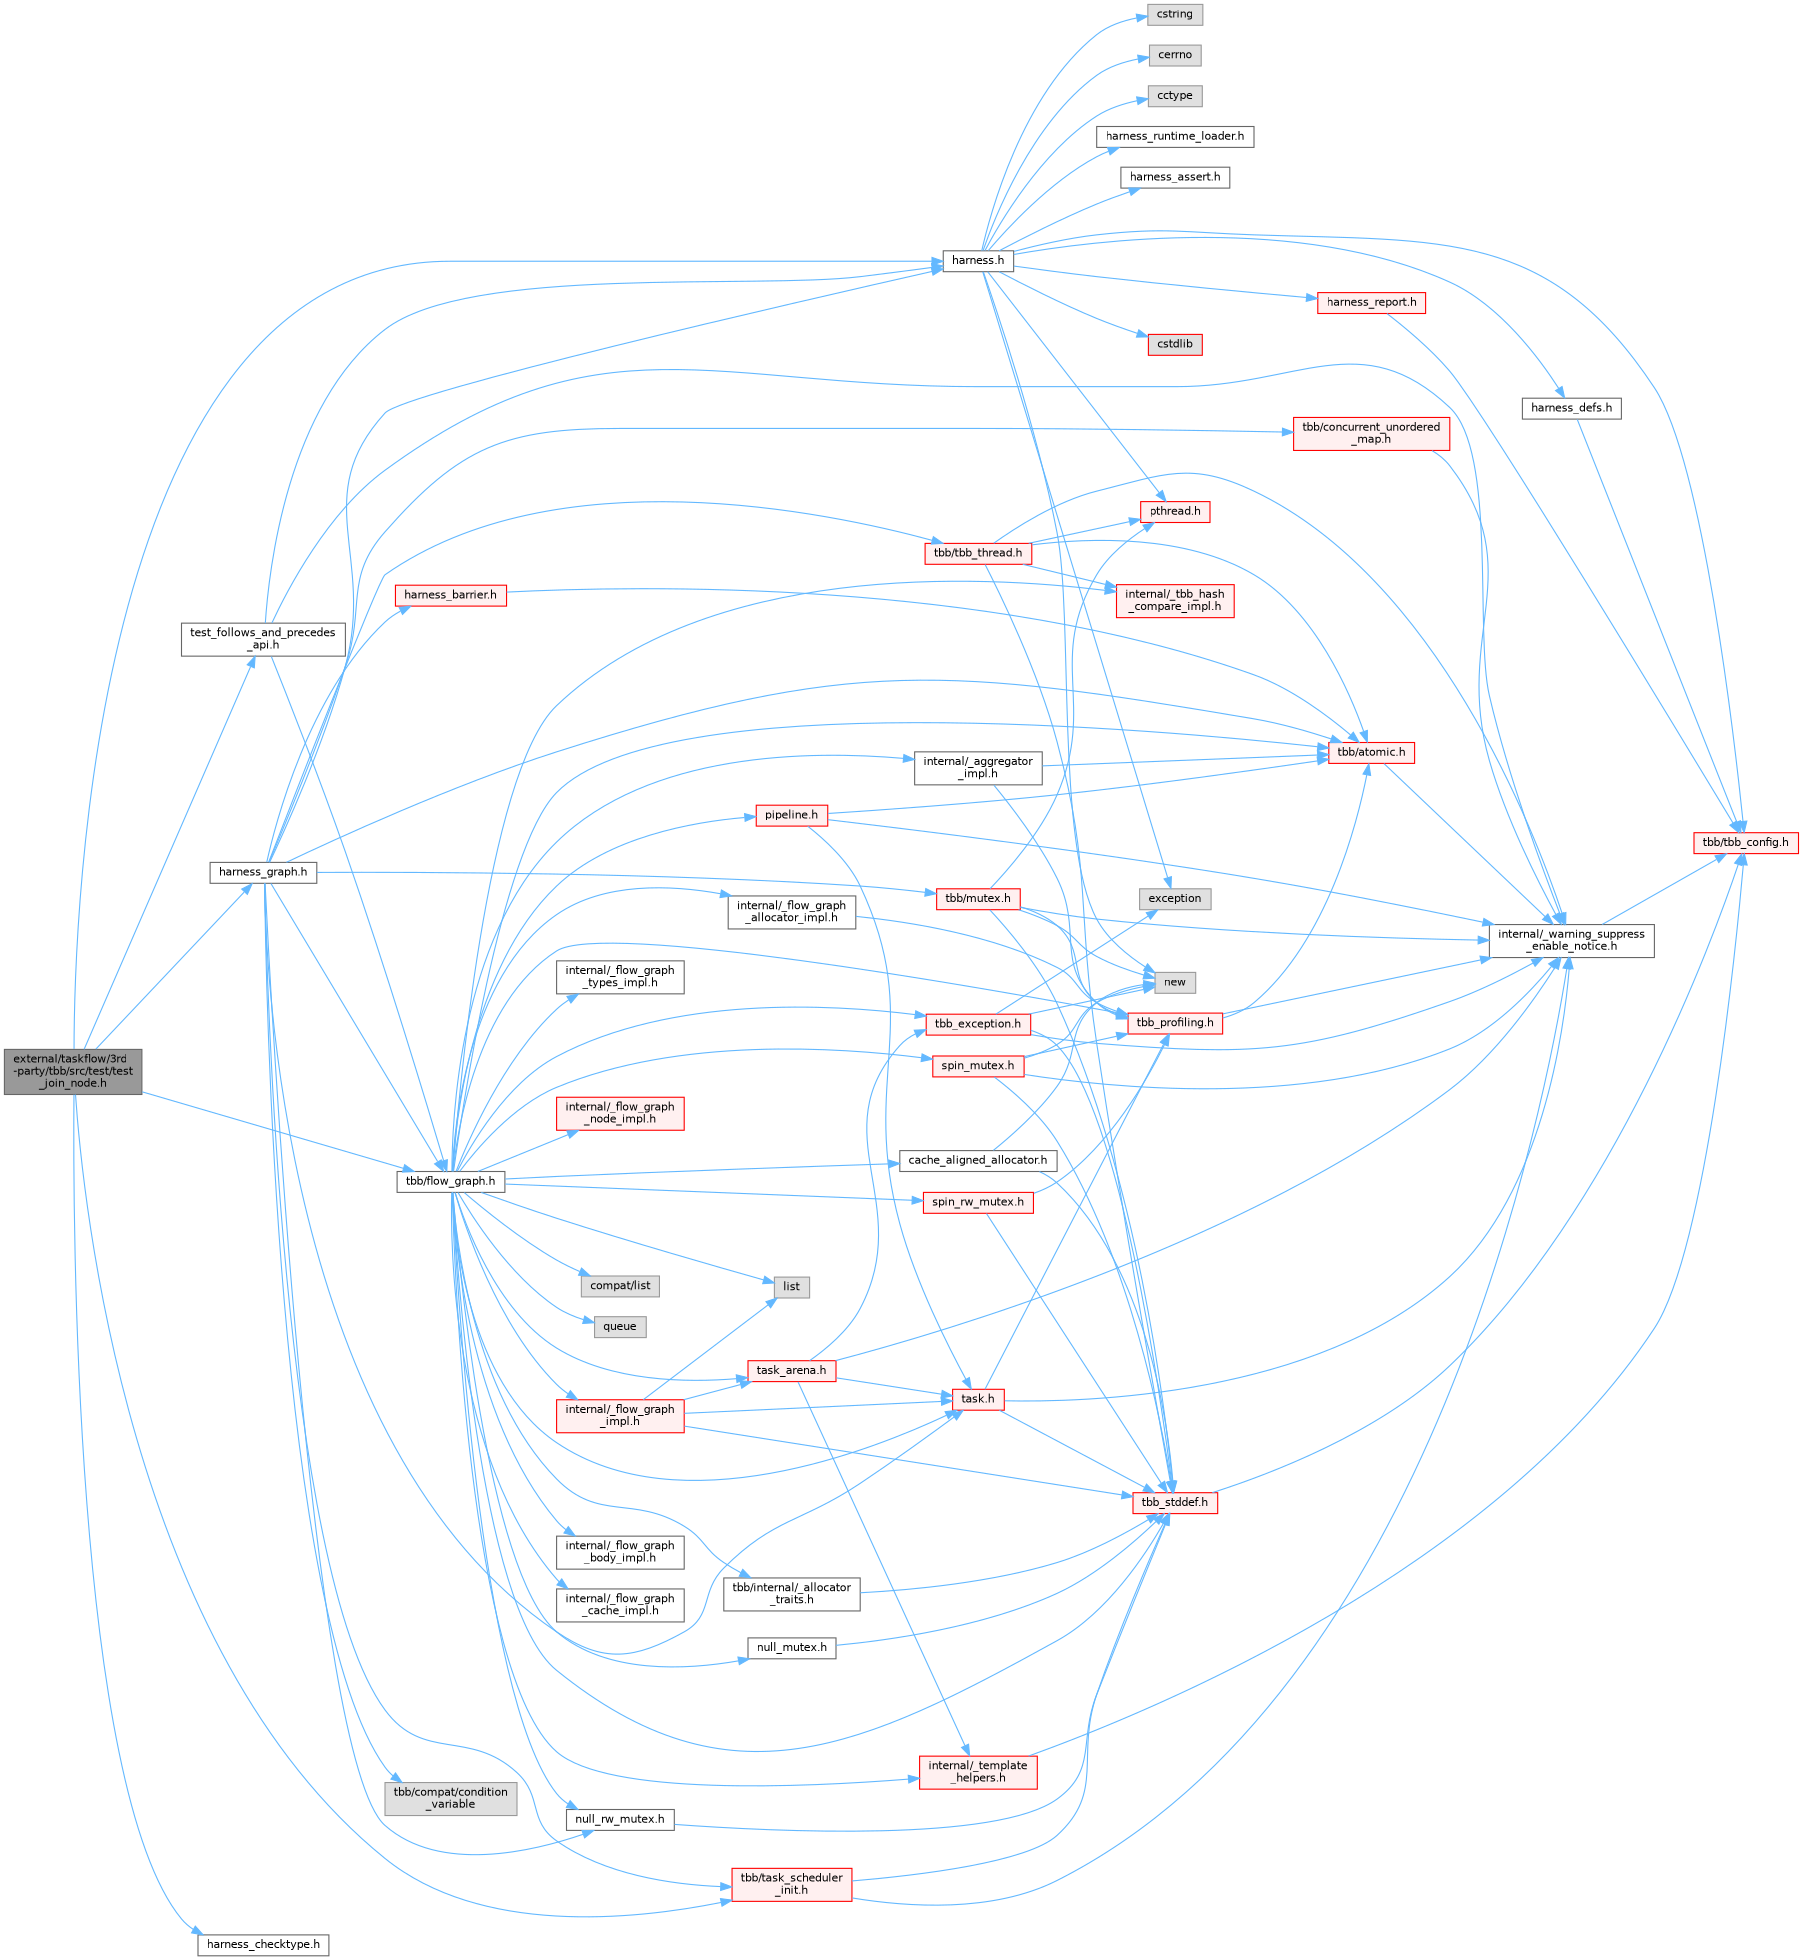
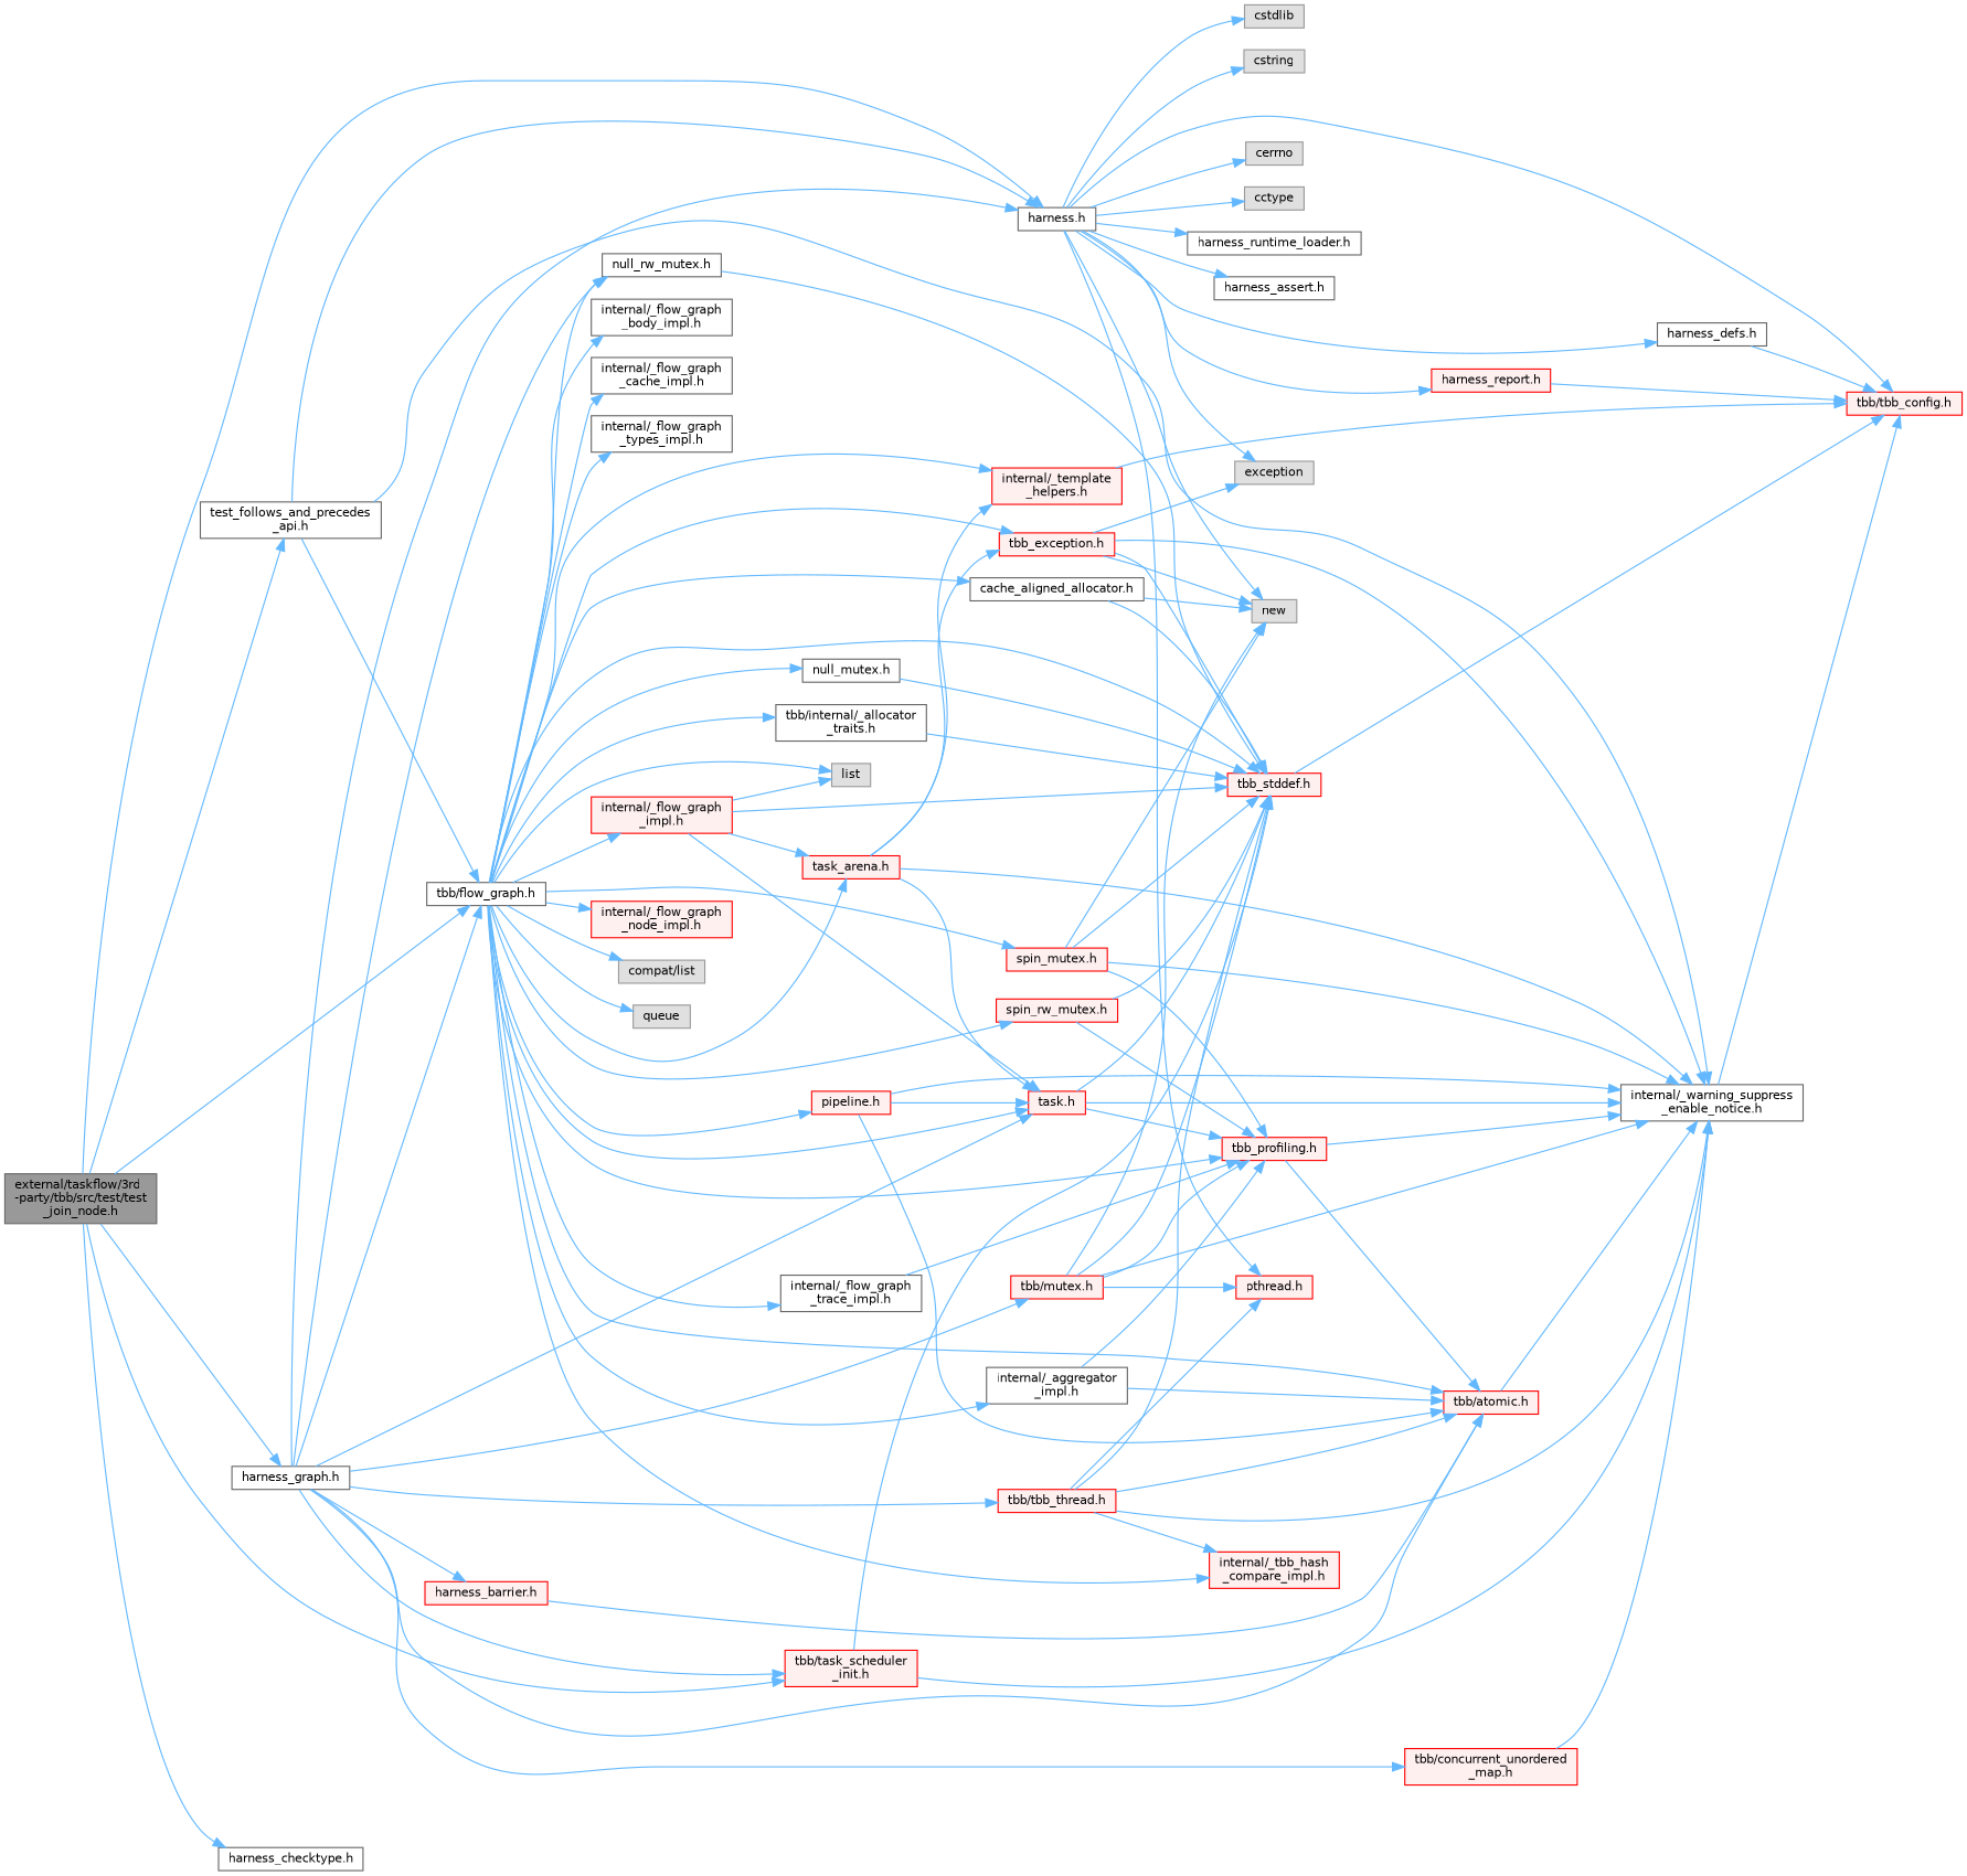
  digraph {
    rankdir=LR
    node [color=red fillcolor="#FFF0F0" fontname=Helvetica fontsize=10 shape=box style=filled]
    edge [color=steelblue1 fontname=Helvetica fontsize=10 labelfontname=Helvetica labelfontsize=10 style=solid]
    n1 [color=gray40 fillcolor=grey60 fontcolor=black height=0.2 label="external/taskflow/3rd\l-party/tbb/src/test/test\l_join_node.h" width=0.4]
    n2 [color=grey40 fillcolor=white height=0.2 label="harness.h" width=0.4]
    n3 [color=grey40 fillcolor=white height=0.2 label="harness_graph.h" width=0.4]
    n4 [color=grey40 fillcolor=white height=0.2 label="tbb/flow_graph.h" width=0.4]
    n5 [height=0.2 label="tbb/task_scheduler\l_init.h" width=0.4]
    n6 [color=grey40 fillcolor=white height=0.2 label="harness_checktype.h" width=0.4]
    n7 [color=grey40 fillcolor=white height=0.2 label="test_follows_and_precedes\l_api.h" width=0.4]
    n8 [height=0.2 label="tbb/tbb_config.h" width=0.4]
    n9 [color=grey40 fillcolor=white height=0.2 label="harness_defs.h" width=0.4]
-   n10 [fillcolor="#E0E0E0" height=0.2 label=cstdlib width=0.4]
+   n10 [color=grey60 fillcolor="#E0E0E0" height=0.2 label=cstdlib width=0.4]
    n11 [color=grey60 fillcolor="#E0E0E0" height=0.2 label=cstring width=0.4]
    n12 [color=grey60 fillcolor="#E0E0E0" height=0.2 label=cerrno width=0.4]
    n13 [color=grey60 fillcolor="#E0E0E0" height=0.2 label=cctype width=0.4]
    n14 [color=grey60 fillcolor="#E0E0E0" height=0.2 label=new width=0.4]
    n15 [height=0.2 label="pthread.h" width=0.4]
    n16 [color=grey40 fillcolor=white height=0.2 label="harness_runtime_loader.h" width=0.4]
    n17 [height=0.2 label="harness_report.h" width=0.4]
    n18 [color=grey60 fillcolor="#E0E0E0" height=0.2 label=exception width=0.4]
    n19 [color=grey40 fillcolor=white height=0.2 label="harness_assert.h" width=0.4]
    n20 [height=0.2 label="harness_barrier.h" width=0.4]
    n21 [height=0.2 label="tbb/atomic.h" width=0.4]
    n22 [color=grey40 fillcolor=white height=0.2 label="null_rw_mutex.h" width=0.4]
    n23 [height=0.2 label="task.h" width=0.4]
    n24 [height=0.2 label="tbb/concurrent_unordered\l_map.h" width=0.4]
-   n25 [color=grey60 fillcolor="#E0E0E0" height=0.2 label="tbb/compat/condition\l_variable" width=0.4]
    n26 [height=0.2 label="tbb/mutex.h" width=0.4]
    n27 [height=0.2 label="tbb/tbb_thread.h" width=0.4]
    n28 [height=0.2 label="tbb_stddef.h" width=0.4]
    n29 [height=0.2 label="spin_mutex.h" width=0.4]
    n30 [height=0.2 label="tbb_profiling.h" width=0.4]
    n31 [color=grey40 fillcolor=white height=0.2 label="null_mutex.h" width=0.4]
    n32 [height=0.2 label="spin_rw_mutex.h" width=0.4]
    n33 [color=grey40 fillcolor=white height=0.2 label="cache_aligned_allocator.h" width=0.4]
    n34 [height=0.2 label="tbb_exception.h" width=0.4]
    n35 [height=0.2 label="pipeline.h" width=0.4]
    n36 [height=0.2 label="internal/_template\l_helpers.h" width=0.4]
    n37 [color=grey40 fillcolor=white height=0.2 label="internal/_aggregator\l_impl.h" width=0.4]
    n38 [color=grey40 fillcolor=white height=0.2 label="tbb/internal/_allocator\l_traits.h" width=0.4]
    n39 [height=0.2 label="task_arena.h" width=0.4]
    n40 [color=grey60 fillcolor="#E0E0E0" height=0.2 label="compat/list" width=0.4]
    n41 [color=grey60 fillcolor="#E0E0E0" height=0.2 label=list width=0.4]
    n42 [color=grey60 fillcolor="#E0E0E0" height=0.2 label=queue width=0.4]
    n43 [height=0.2 label="internal/_flow_graph\l_impl.h" width=0.4]
-   n44 [color=grey40 fillcolor=white height=0.2 label="internal/_flow_graph\l_allocator_impl.h" width=0.4]
+   n44 [color=grey40 fillcolor=white height=0.2 label="internal/_flow_graph\l_trace_impl.h" width=0.4]
    n45 [height=0.2 label="internal/_tbb_hash\l_compare_impl.h" width=0.4]
    n46 [color=grey40 fillcolor=white height=0.2 label="internal/_flow_graph\l_body_impl.h" width=0.4]
    n47 [color=grey40 fillcolor=white height=0.2 label="internal/_flow_graph\l_cache_impl.h" width=0.4]
    n48 [color=grey40 fillcolor=white height=0.2 label="internal/_flow_graph\l_types_impl.h" width=0.4]
    n49 [height=0.2 label="internal/_flow_graph\l_node_impl.h" width=0.4]
    n50 [color=grey40 fillcolor=white height=0.2 label="internal/_warning_suppress\l_enable_notice.h" width=0.4]
    n1 -> n2
    n1 -> n3
    n1 -> n4
    n1 -> n5
    n1 -> n6
    n1 -> n7
    n2 -> n8
    n2 -> n9
    n2 -> n10
    n2 -> n11
    n2 -> n12
    n2 -> n13
    n2 -> n14
    n2 -> n15
    n2 -> n16
    n2 -> n17
    n2 -> n18
    n2 -> n19
    n3 -> n2
    n3 -> n4
    n3 -> n5
    n3 -> n20
    n3 -> n21
    n3 -> n22
    n3 -> n23
    n3 -> n24
-   n3 -> n25
    n3 -> n26
    n3 -> n27
    n4 -> n21
    n4 -> n22
    n4 -> n23
    n4 -> n28
    n4 -> n29
    n4 -> n30
    n4 -> n31
    n4 -> n32
    n4 -> n33
    n4 -> n34
    n4 -> n35
    n4 -> n36
    n4 -> n37
    n4 -> n38
    n4 -> n39
    n4 -> n40
    n4 -> n41
    n4 -> n42
    n4 -> n43
    n4 -> n44
    n4 -> n45
    n4 -> n46
    n4 -> n47
    n4 -> n48
    n4 -> n49
    n5 -> n28
    n5 -> n50
    n7 -> n2
    n7 -> n4
    n7 -> n50
    n9 -> n8
    n17 -> n8
    n20 -> n21
    n21 -> n50
    n22 -> n28
    n23 -> n28
    n23 -> n30
    n23 -> n50
    n24 -> n50
    n26 -> n14
    n26 -> n15
    n26 -> n28
    n26 -> n30
    n26 -> n50
    n27 -> n15
    n27 -> n21
    n27 -> n28
    n27 -> n45
    n27 -> n50
    n28 -> n8
    n29 -> n14
    n29 -> n28
    n29 -> n30
    n29 -> n50
    n30 -> n21
    n30 -> n50
    n31 -> n28
    n32 -> n28
    n32 -> n30
    n33 -> n14
    n33 -> n28
    n34 -> n14
    n34 -> n18
    n34 -> n28
    n34 -> n50
    n35 -> n21
    n35 -> n23
    n35 -> n50
    n36 -> n8
    n37 -> n21
    n37 -> n30
    n38 -> n28
    n39 -> n23
    n39 -> n34
    n39 -> n36
    n39 -> n50
    n43 -> n23
    n43 -> n28
    n43 -> n39
    n43 -> n41
    n44 -> n30
    n50 -> n8
  }
